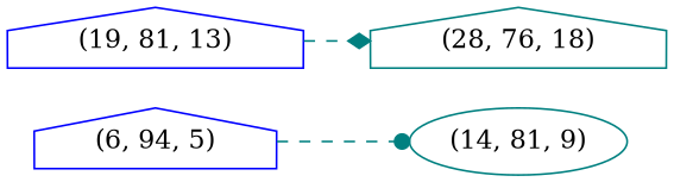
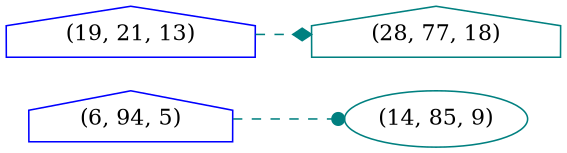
  digraph {
    rankdir=LR
    node [color=teal shape=house]
    edge [color=teal style=dashed]
-   "(14, 85, 9)" [shape=ellipse label="(14, 81, 9)"]
+   "(14, 85, 9)" [shape=ellipse]
    "(6, 94, 5)" [color=blue]
-   "(28, 76, 18)"
-   "(19, 81, 13)" [color=blue]
+   "(28, 76, 18)" [label="(28, 77, 18)"]
+   "(19, 81, 13)" [color=blue label="(19, 21, 13)"]
    "(6, 94, 5)" -> "(14, 85, 9)" [arrowhead=dot]
    "(19, 81, 13)" -> "(28, 76, 18)" [arrowhead=diamond]
  }
